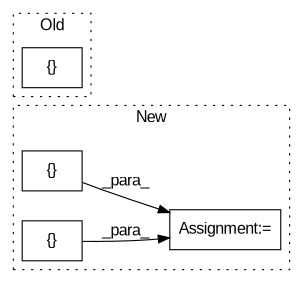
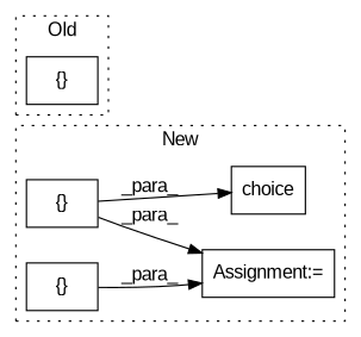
  digraph {
    rankdir=LR
    fontname="Liberation Sans"
    node [a=4 l="1,1" shape=box fontname="Liberation Sans"]
    edge [fontname="Liberation Sans"]
+   n1 [a=32 l="7,1" label=choice s="2751,2765"]
    n2 [label="{}" s="1968,2102"]
    n3 [a=7 l="53,2" label="Assignment:=" s="2341,2439"]
    n4 [label="{}" s="2129,2258"]
    n5 [label="{}" s="1880,1960"]
    subgraph cluster_1 {
      label=New
      style=dotted
+     n1
      n2
      n3
      n4
    }
    subgraph cluster_2 {
      label=Old
      style=dotted
      n5
    }
+   n2 -> n1 [label=_para_]
    n2 -> n3 [label=_para_]
    n4 -> n3 [label=_para_]
  }
